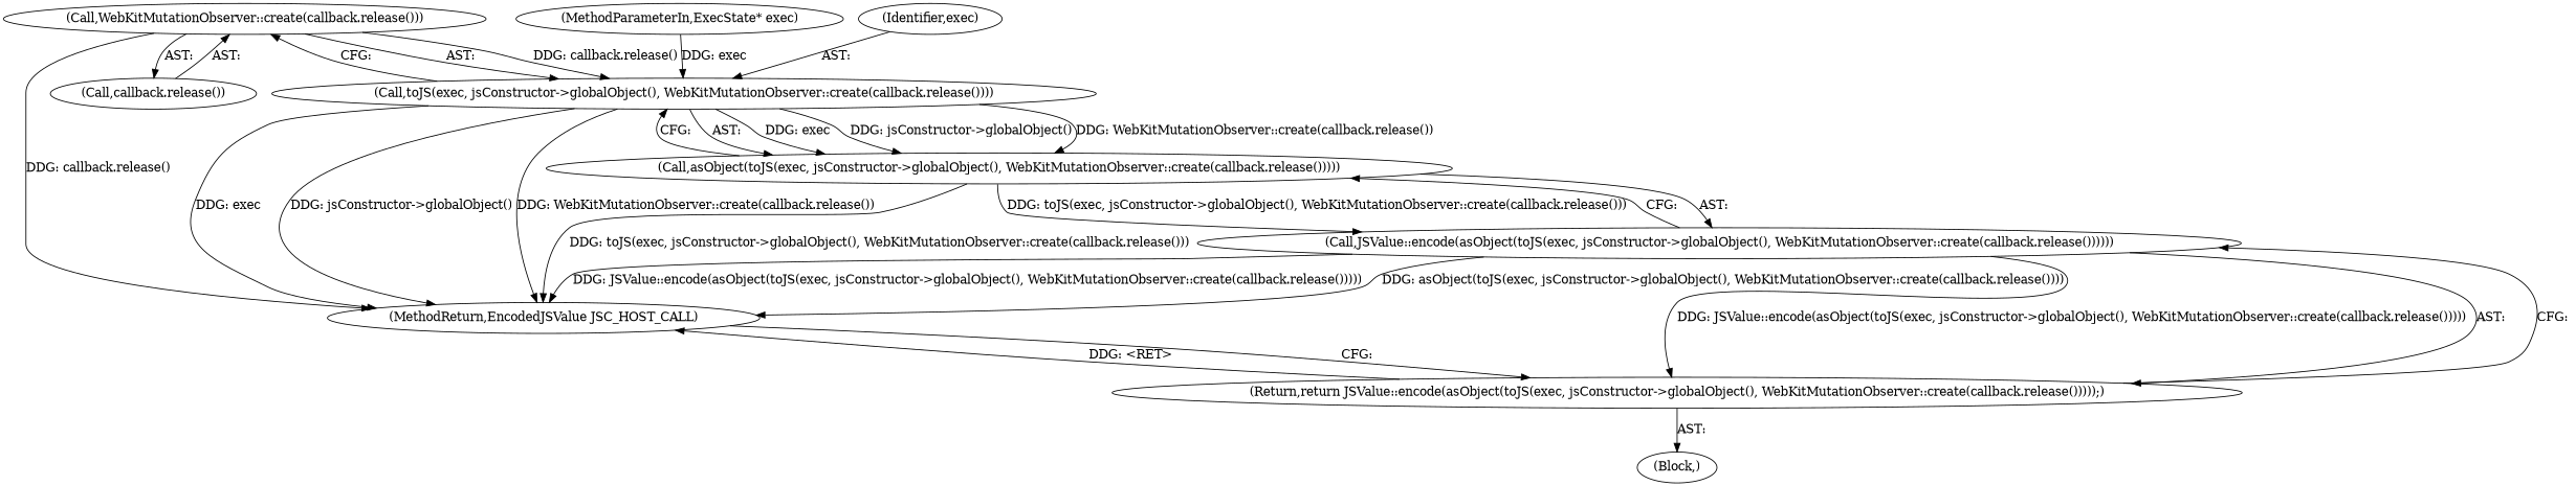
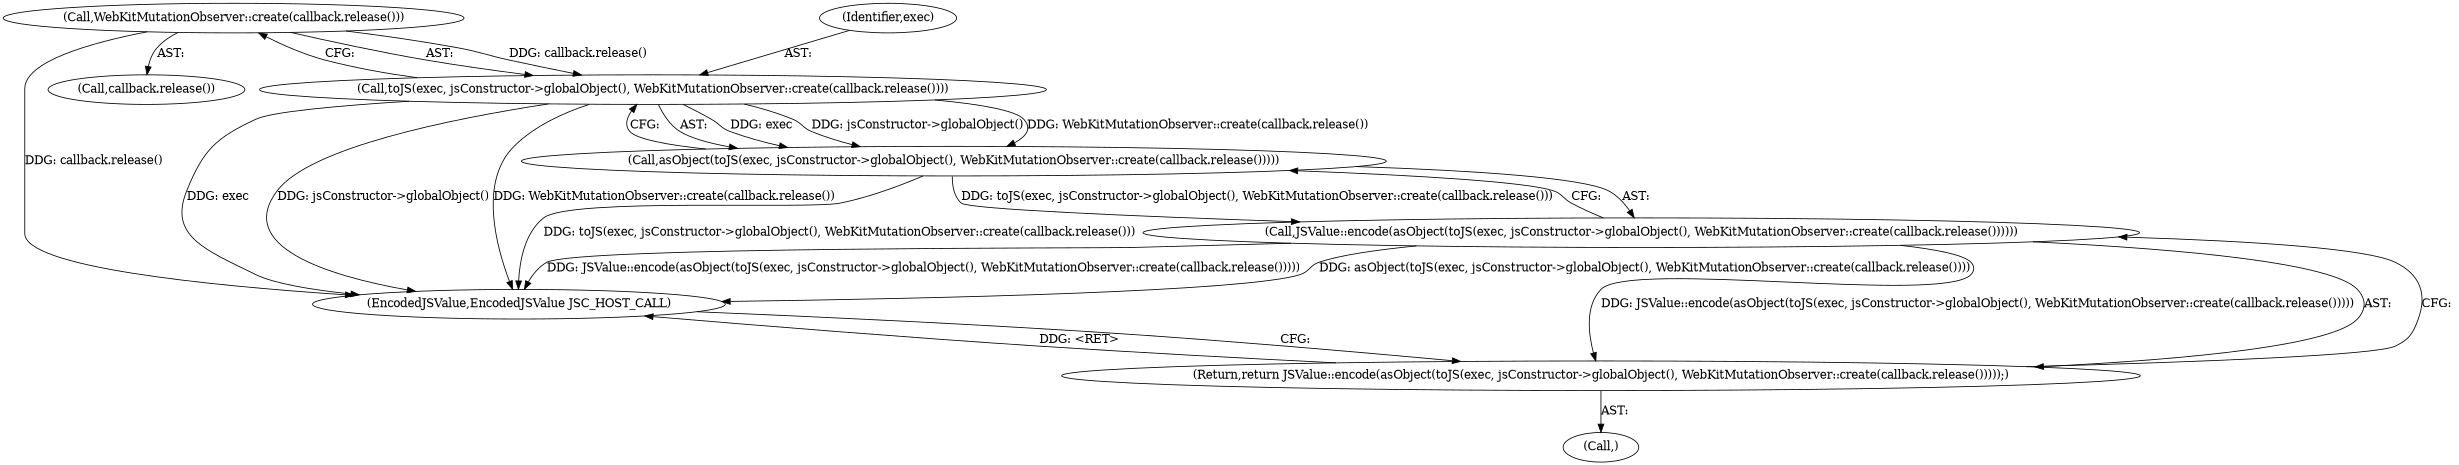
  digraph {
    n1 [label="(Call,WebKitMutationObserver::create(callback.release()))"]
    n2 [label="(Call,toJS(exec, jsConstructor->globalObject(), WebKitMutationObserver::create(callback.release())))"]
-   n3 [label="(MethodReturn,EncodedJSValue JSC_HOST_CALL)"]
+   n3 [label="(EncodedJSValue,EncodedJSValue JSC_HOST_CALL)"]
    n4 [label="(Call,callback.release())"]
    n5 [label="(Call,asObject(toJS(exec, jsConstructor->globalObject(), WebKitMutationObserver::create(callback.release()))))"]
    n6 [label="(Return,return JSValue::encode(asObject(toJS(exec, jsConstructor->globalObject(), WebKitMutationObserver::create(callback.release()))));)"]
    n7 [label="(Call,JSValue::encode(asObject(toJS(exec, jsConstructor->globalObject(), WebKitMutationObserver::create(callback.release())))))"]
-   n8 [label="(Block,)"]
-   n9 [label="(MethodParameterIn,ExecState* exec)"]
+   n8 [label="(Call,)"]
    n10 [label="(Identifier,exec)"]
    n1 -> n2 [label="AST: "]
    n1 -> n2 [label="DDG: callback.release()"]
    n1 -> n3 [label="DDG: callback.release()"]
    n1 -> n4 [label="AST: "]
    n2 -> n1 [label="CFG: "]
    n2 -> n3 [label="DDG: WebKitMutationObserver::create(callback.release())"]
    n2 -> n3 [label="DDG: exec"]
    n2 -> n3 [label="DDG: jsConstructor->globalObject()"]
    n2 -> n5 [label="AST: "]
    n2 -> n5 [label="DDG: exec"]
    n2 -> n5 [label="DDG: jsConstructor->globalObject()"]
    n2 -> n5 [label="DDG: WebKitMutationObserver::create(callback.release())"]
    n3 -> n6 [label="CFG: "]
-   n4 -> n1 [label="AST: "]
    n5 -> n2 [label="CFG: "]
    n5 -> n3 [label="DDG: toJS(exec, jsConstructor->globalObject(), WebKitMutationObserver::create(callback.release()))"]
    n5 -> n7 [label="AST: "]
    n5 -> n7 [label="DDG: toJS(exec, jsConstructor->globalObject(), WebKitMutationObserver::create(callback.release()))"]
    n6 -> n3 [label="DDG: <RET>"]
    n6 -> n7 [label="CFG: "]
    n6 -> n8 [label="AST: "]
    n7 -> n3 [label="DDG: JSValue::encode(asObject(toJS(exec, jsConstructor->globalObject(), WebKitMutationObserver::create(callback.release()))))"]
    n7 -> n3 [label="DDG: asObject(toJS(exec, jsConstructor->globalObject(), WebKitMutationObserver::create(callback.release())))"]
    n7 -> n5 [label="CFG: "]
    n7 -> n6 [label="AST: "]
    n7 -> n6 [label="DDG: JSValue::encode(asObject(toJS(exec, jsConstructor->globalObject(), WebKitMutationObserver::create(callback.release()))))"]
-   n9 -> n2 [label="DDG: exec"]
    n10 -> n2 [label="AST: "]
  }
